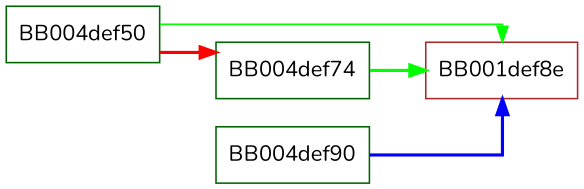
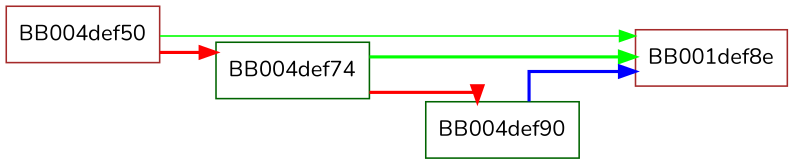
  digraph {
    fontname=Nunito
    rankdir=LR
    splines=ortho
    node [color=brown fontname=Nunito shape=box]
    edge [color=green fontname=Nunito style=bold]
    n1 [label=BB001def8e]
-   BB004def50 [color=darkgreen]
+   BB004def50
    BB004def74 [color=darkgreen]
    n4 [color=darkgreen label=BB004def90]
    BB004def50 -> n1 [style=solid]
    BB004def50 -> BB004def74 [color=red]
    BB004def74 -> n1
+   BB004def74 -> n4 [color=red]
    n4 -> n1 [color=blue]
  }
